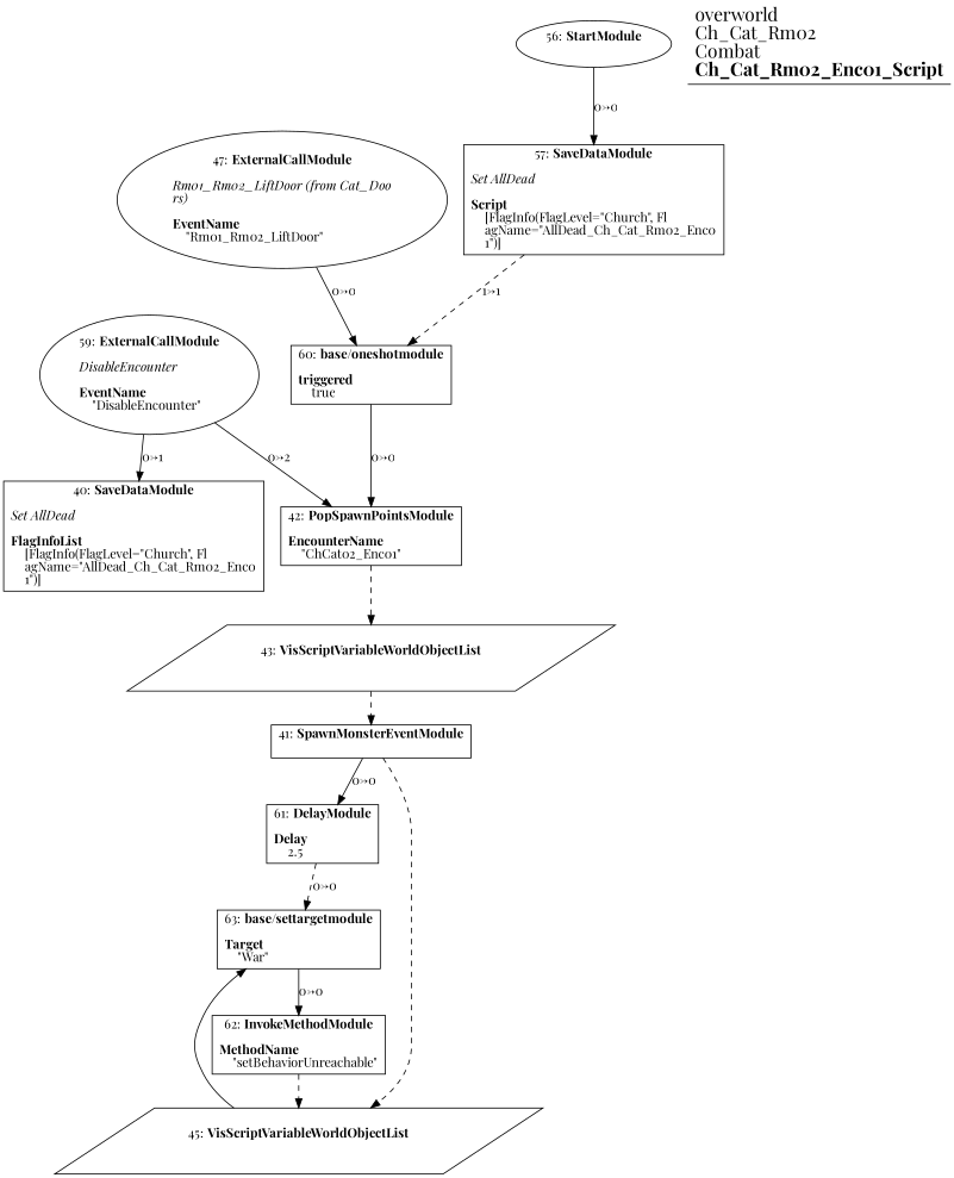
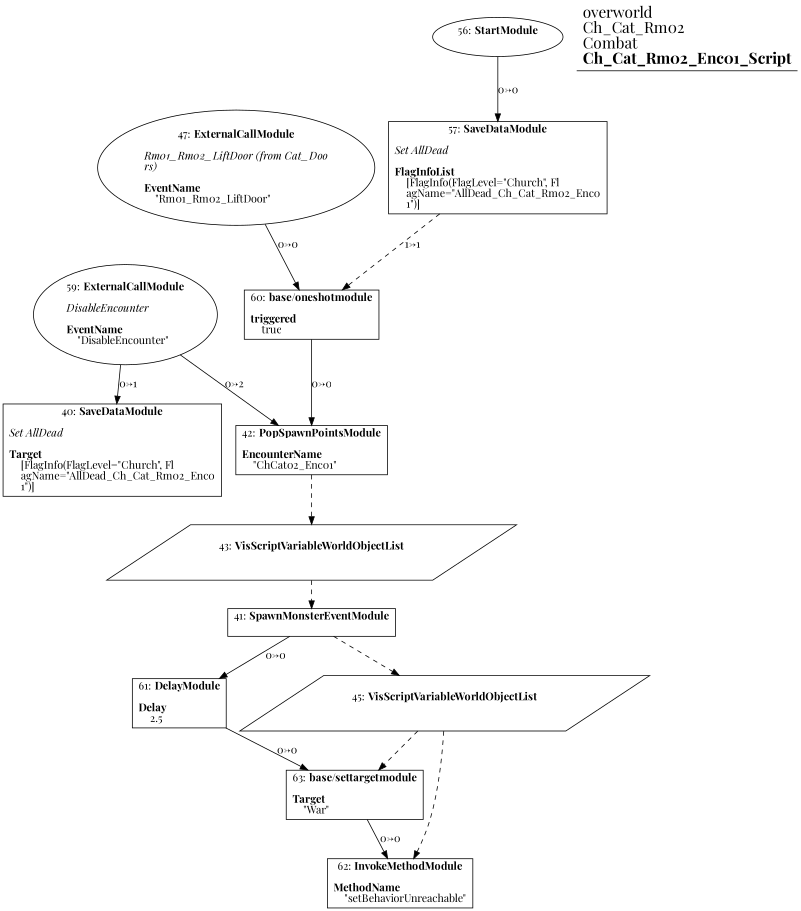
  digraph {
    fontname="Playfair Display"
    splines=spline
    node [fontname="Playfair Display" shape=box]
    edge [fontname="Playfair Display"]
-   n1 [label=<40: <b>SaveDataModule</b><br/><br/><i>Set AllDead<br align="left"/></i><br align="left"/><b>FlagInfoList</b><br align="left"/>    [FlagInfo(FlagLevel=&quot;Church&quot;, Fl<br align="left"/>    agName=&quot;AllDead_Ch_Cat_Rm02_Enc0<br align="left"/>    1&quot;)]<br align="left"/>>]
+   n1 [label=<40: <b>SaveDataModule</b><br/><br/><i>Set AllDead<br align="left"/></i><br align="left"/><b>Target</b><br align="left"/>    [FlagInfo(FlagLevel=&quot;Church&quot;, Fl<br align="left"/>    agName=&quot;AllDead_Ch_Cat_Rm02_Enc0<br align="left"/>    1&quot;)]<br align="left"/>>]
    n2 [label=<41: <b>SpawnMonsterEventModule</b><br/><br/>>]
    n3 [label=<61: <b>DelayModule</b><br/><br/><b>Delay</b><br align="left"/>    2.5<br align="left"/>>]
    n4 [label=<45: <b>VisScriptVariableWorldObjectList</b><br/><br/>> shape=parallelogram]
    n5 [label=<63: <b>base/settargetmodule</b><br/><br/><b>Target</b><br align="left"/>    &quot;War&quot;<br align="left"/>>]
    n6 [label=<62: <b>InvokeMethodModule</b><br/><br/><b>MethodName</b><br align="left"/>    &quot;setBehaviorUnreachable&quot;<br align="left"/>>]
    n7 [label=<43: <b>VisScriptVariableWorldObjectList</b><br/><br/>> shape=parallelogram]
    n8 [label=<42: <b>PopSpawnPointsModule</b><br/><br/><b>EncounterName</b><br align="left"/>    &quot;ChCat02_Enc01&quot;<br align="left"/>>]
    n9 [label=<47: <b>ExternalCallModule</b><br/><br/><i>Rm01_Rm02_LiftDoor (from Cat_Doo<br align="left"/>rs)<br align="left"/></i><br align="left"/><b>EventName</b><br align="left"/>    &quot;Rm01_Rm02_LiftDoor&quot;<br align="left"/>> shape=oval]
    n10 [label=<60: <b>base/oneshotmodule</b><br/><br/><b>triggered</b><br align="left"/>    true<br align="left"/>>]
    n11 [label=<56: <b>StartModule</b><br/><br/>> shape=oval]
-   n12 [label=<57: <b>SaveDataModule</b><br/><br/><i>Set AllDead<br align="left"/></i><br align="left"/><b>Script</b><br align="left"/>    [FlagInfo(FlagLevel=&quot;Church&quot;, Fl<br align="left"/>    agName=&quot;AllDead_Ch_Cat_Rm02_Enc0<br align="left"/>    1&quot;)]<br align="left"/>>]
+   n12 [label=<57: <b>SaveDataModule</b><br/><br/><i>Set AllDead<br align="left"/></i><br align="left"/><b>FlagInfoList</b><br align="left"/>    [FlagInfo(FlagLevel=&quot;Church&quot;, Fl<br align="left"/>    agName=&quot;AllDead_Ch_Cat_Rm02_Enc0<br align="left"/>    1&quot;)]<br align="left"/>>]
    n13 [label=<59: <b>ExternalCallModule</b><br/><br/><i>DisableEncounter<br align="left"/></i><br align="left"/><b>EventName</b><br align="left"/>    &quot;DisableEncounter&quot;<br align="left"/>> shape=oval]
    n14 [label=<<font point-size="20">overworld<br align="left"/>Ch_Cat_Rm02<br align="left"/>Combat<br align="left"/><b>Ch_Cat_Rm02_Enc01_Script</b><br align="left"/></font>> shape=underline]
    n2 -> n3 [label="0→0"]
    n2 -> n4 [style=dashed]
-   n3 -> n5 [label="0→0" style=dashed]
-   n4 -> n5 [style=solid]
-   n6 -> n4 [style=dashed]
+   n3 -> n5 [label="0→0"]
+   n4 -> n5 [style=dashed]
+   n4 -> n6 [style=dashed]
    n5 -> n6 [label="0→0"]
    n7 -> n2 [style=dashed]
    n8 -> n7 [style=dashed]
    n9 -> n10 [label="0→0"]
    n10 -> n8 [label="0→0"]
    n11 -> n12 [label="0→0"]
    n12 -> n10 [label="1→1" style=dashed]
    n13 -> n1 [label="0→1"]
    n13 -> n8 [label="0→2"]
  }
